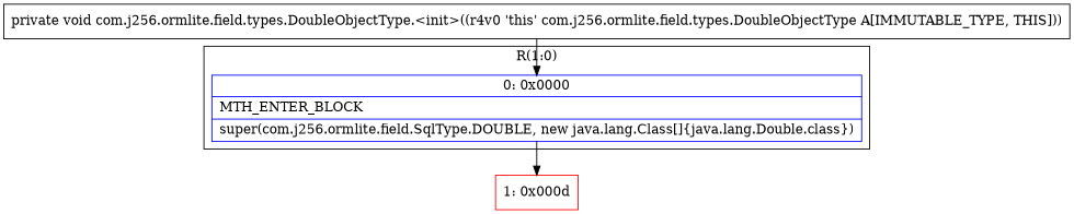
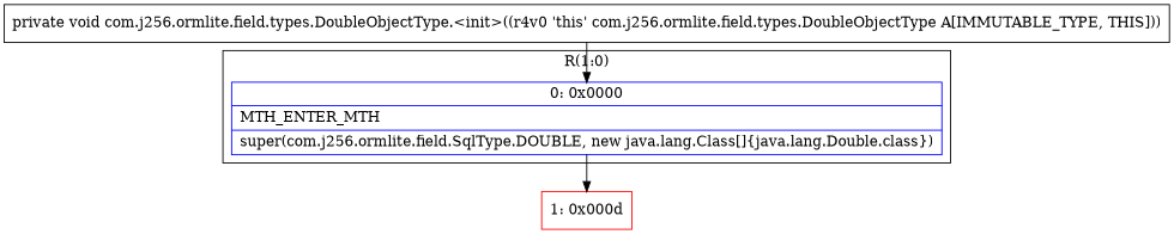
  digraph {
    node [shape=record]
-   n1 [color=blue label="{0\:\ 0x0000|MTH_ENTER_BLOCK\l|super(com.j256.ormlite.field.SqlType.DOUBLE, new java.lang.Class[]\{java.lang.Double.class\})\l}"]
+   n1 [color=blue label="{0\:\ 0x0000|MTH_ENTER_MTH\l|super(com.j256.ormlite.field.SqlType.DOUBLE, new java.lang.Class[]\{java.lang.Double.class\})\l}"]
    n2 [color=red label="{1\:\ 0x000d}"]
    n3 [label="{private void com.j256.ormlite.field.types.DoubleObjectType.\<init\>((r4v0 'this' com.j256.ormlite.field.types.DoubleObjectType A[IMMUTABLE_TYPE, THIS])) }"]
    subgraph cluster_1 {
      label="R(1:0)"
      n1
    }
    n1 -> n2
    n3 -> n1
  }
